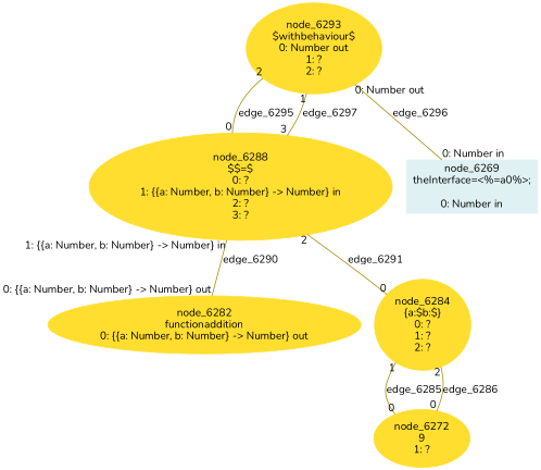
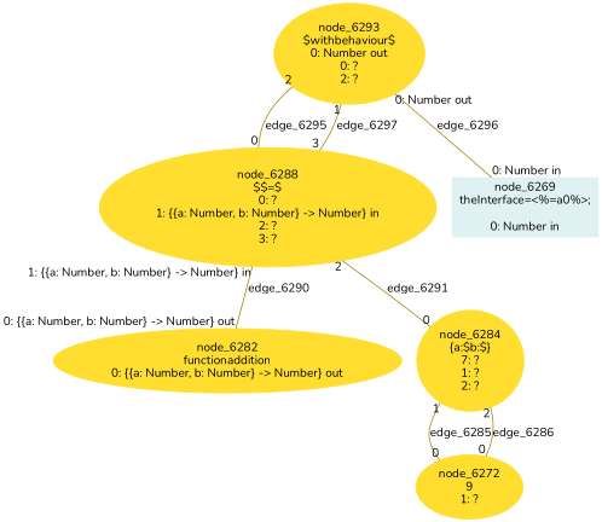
  digraph {
    fontname=Nunito
    node [color="#ffde2f" fontname=Nunito shape=ellipse style=filled]
    edge [arrowHead=none arrowsize=1 color="#9d8400" dir=none fontname=Nunito headlabel=0 taillabel=2]
    n1 [color="#dff1f2" label="node_6269\ntheInterface=<%=a0%>;\n\n0: Number in" shape=box]
    n2 [label="node_6272\n9\n1: ?"]
    n3 [label="node_6282\nfunctionaddition\n0: {{a: Number, b: Number} -> Number} out"]
-   n4 [label="node_6284\n{a:$b:$}\n0: ?\n1: ?\n2: ?"]
+   n4 [label="node_6284\n{a:$b:$}\n7: ?\n1: ?\n2: ?"]
    n5 [label="node_6288\n$$=$\n0: ?\n1: {{a: Number, b: Number} -> Number} in\n2: ?\n3: ?"]
-   n6 [label="node_6293\n$withbehaviour$\n0: Number out\n1: ?\n2: ?"]
+   n6 [label="node_6293\n$withbehaviour$\n0: Number out\n0: ?\n2: ?"]
    n4 -> n2 [label=edge_6285 taillabel=1]
    n4 -> n2 [label=edge_6286]
    n5 -> n3 [headlabel="0: {{a: Number, b: Number} -> Number} out" label=edge_6290 taillabel="1: {{a: Number, b: Number} -> Number} in"]
    n5 -> n4 [label=edge_6291]
    n5 -> n6 [headlabel=1 label=edge_6297 taillabel=3]
    n6 -> n1 [headlabel="0: Number in" label=edge_6296 taillabel="0: Number out"]
    n6 -> n5 [label=edge_6295]
  }
